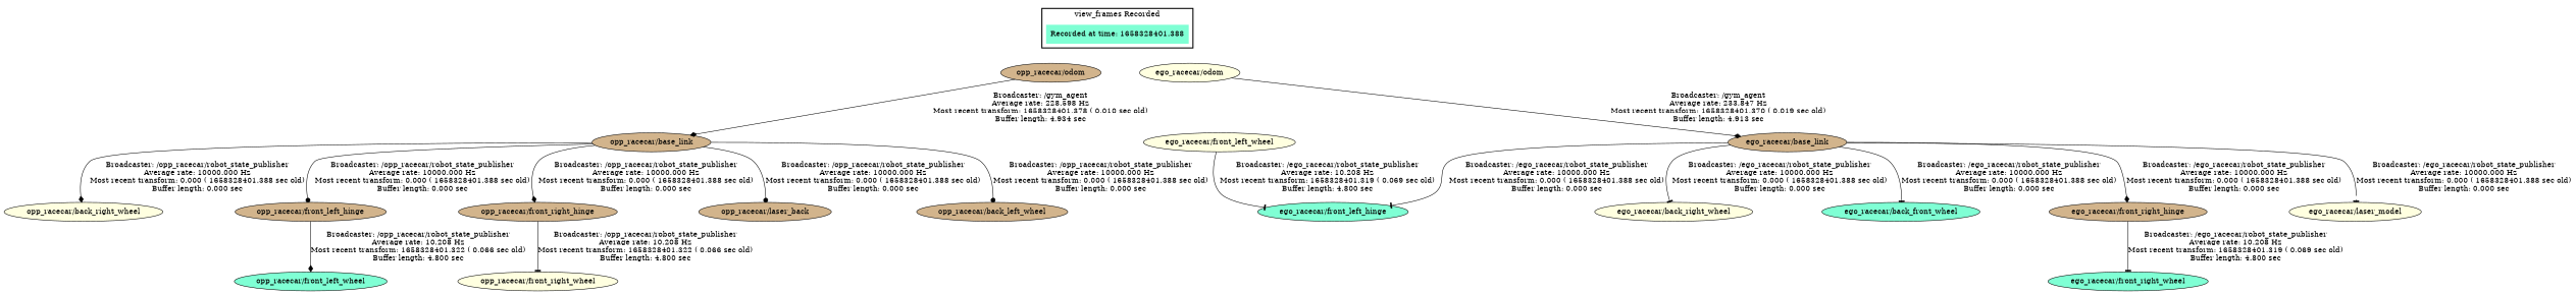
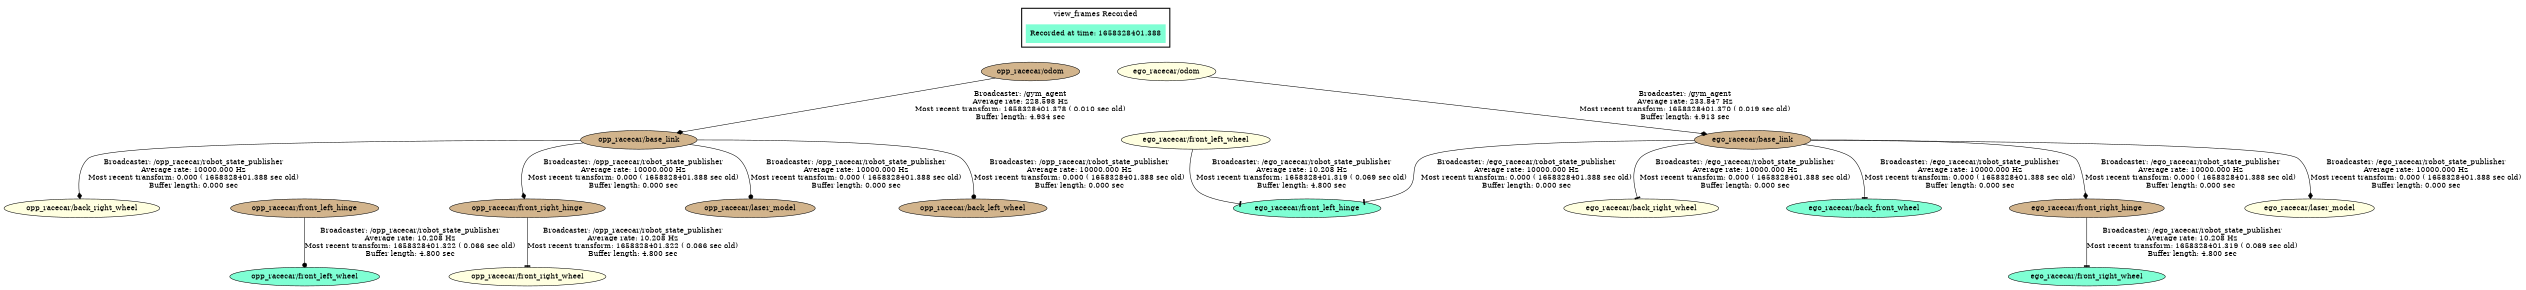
  digraph {
    node [fillcolor=tan style=filled]
    edge [arrowhead=diamond]
    "Recorded at time: 1658328401.388" [fillcolor=aquamarine shape=plaintext]
    "opp_racecar/odom"
    "ego_racecar/odom" [fillcolor=lightyellow]
    "opp_racecar/base_link"
    "opp_racecar/back_left_wheel"
    "opp_racecar/back_right_wheel" [fillcolor=lightyellow]
    "opp_racecar/front_left_hinge"
    "opp_racecar/front_right_hinge"
-   "opp_racecar/laser_model" [label="opp_racecar/laser_back"]
+   "opp_racecar/laser_model"
    "opp_racecar/front_left_wheel" [fillcolor=aquamarine]
    "opp_racecar/front_right_wheel" [fillcolor=lightyellow]
    n12 [fillcolor=aquamarine label="ego_racecar/back_front_wheel"]
    "ego_racecar/base_link"
    "ego_racecar/back_right_wheel" [fillcolor=lightyellow]
    "ego_racecar/front_left_hinge" [fillcolor=aquamarine]
    "ego_racecar/front_right_hinge"
    "ego_racecar/laser_model" [fillcolor=lightyellow]
    "ego_racecar/front_right_wheel" [fillcolor=aquamarine]
    "ego_racecar/front_left_wheel" [fillcolor=lightyellow]
    subgraph cluster_1 {
      color=black
      label="view_frames Recorded"
      style=bold
      "Recorded at time: 1658328401.388"
    }
    "Recorded at time: 1658328401.388" -> "opp_racecar/odom" [style=invis arrowhead=""]
    "Recorded at time: 1658328401.388" -> "ego_racecar/odom" [style=invis arrowhead=""]
    "opp_racecar/odom" -> "opp_racecar/base_link" [label="Broadcaster: /gym_agent\nAverage rate: 228.598 Hz\nMost recent transform: 1658328401.378 ( 0.010 sec old)\nBuffer length: 4.934 sec\n"]
    "ego_racecar/odom" -> "ego_racecar/base_link" [label="Broadcaster: /gym_agent\nAverage rate: 233.847 Hz\nMost recent transform: 1658328401.370 ( 0.019 sec old)\nBuffer length: 4.913 sec\n"]
    "opp_racecar/base_link" -> "opp_racecar/back_left_wheel" [arrowhead=dot label="Broadcaster: /opp_racecar/robot_state_publisher\nAverage rate: 10000.000 Hz\nMost recent transform: 0.000 ( 1658328401.388 sec old)\nBuffer length: 0.000 sec\n"]
    "opp_racecar/base_link" -> "opp_racecar/back_right_wheel" [label="Broadcaster: /opp_racecar/robot_state_publisher\nAverage rate: 10000.000 Hz\nMost recent transform: 0.000 ( 1658328401.388 sec old)\nBuffer length: 0.000 sec\n"]
-   "opp_racecar/base_link" -> "opp_racecar/front_left_hinge" [arrowhead=dot label="Broadcaster: /opp_racecar/robot_state_publisher\nAverage rate: 10000.000 Hz\nMost recent transform: 0.000 ( 1658328401.388 sec old)\nBuffer length: 0.000 sec\n"]
    "opp_racecar/base_link" -> "opp_racecar/front_right_hinge" [label="Broadcaster: /opp_racecar/robot_state_publisher\nAverage rate: 10000.000 Hz\nMost recent transform: 0.000 ( 1658328401.388 sec old)\nBuffer length: 0.000 sec\n"]
    "opp_racecar/base_link" -> "opp_racecar/laser_model" [arrowhead=dot label="Broadcaster: /opp_racecar/robot_state_publisher\nAverage rate: 10000.000 Hz\nMost recent transform: 0.000 ( 1658328401.388 sec old)\nBuffer length: 0.000 sec\n"]
-   "opp_racecar/front_left_hinge" -> "opp_racecar/front_left_wheel" [label="Broadcaster: /opp_racecar/robot_state_publisher\nAverage rate: 10.208 Hz\nMost recent transform: 1658328401.322 ( 0.066 sec old)\nBuffer length: 4.800 sec\n"]
+   "opp_racecar/front_left_hinge" -> "opp_racecar/front_left_wheel" [arrowhead=dot label="Broadcaster: /opp_racecar/robot_state_publisher\nAverage rate: 10.208 Hz\nMost recent transform: 1658328401.322 ( 0.066 sec old)\nBuffer length: 4.800 sec\n"]
    "opp_racecar/front_right_hinge" -> "opp_racecar/front_right_wheel" [arrowhead=tee label="Broadcaster: /opp_racecar/robot_state_publisher\nAverage rate: 10.208 Hz\nMost recent transform: 1658328401.322 ( 0.066 sec old)\nBuffer length: 4.800 sec\n"]
    "ego_racecar/base_link" -> n12 [arrowhead=tee label="Broadcaster: /ego_racecar/robot_state_publisher\nAverage rate: 10000.000 Hz\nMost recent transform: 0.000 ( 1658328401.388 sec old)\nBuffer length: 0.000 sec\n"]
    "ego_racecar/base_link" -> "ego_racecar/back_right_wheel" [arrowhead=tee label="Broadcaster: /ego_racecar/robot_state_publisher\nAverage rate: 10000.000 Hz\nMost recent transform: 0.000 ( 1658328401.388 sec old)\nBuffer length: 0.000 sec\n"]
    "ego_racecar/base_link" -> "ego_racecar/front_left_hinge" [arrowhead=tee label="Broadcaster: /ego_racecar/robot_state_publisher\nAverage rate: 10000.000 Hz\nMost recent transform: 0.000 ( 1658328401.388 sec old)\nBuffer length: 0.000 sec\n"]
    "ego_racecar/base_link" -> "ego_racecar/front_right_hinge" [label="Broadcaster: /ego_racecar/robot_state_publisher\nAverage rate: 10000.000 Hz\nMost recent transform: 0.000 ( 1658328401.388 sec old)\nBuffer length: 0.000 sec\n"]
-   "ego_racecar/base_link" -> "ego_racecar/laser_model" [arrowhead=tee label="Broadcaster: /ego_racecar/robot_state_publisher\nAverage rate: 10000.000 Hz\nMost recent transform: 0.000 ( 1658328401.388 sec old)\nBuffer length: 0.000 sec\n"]
+   "ego_racecar/base_link" -> "ego_racecar/laser_model" [label="Broadcaster: /ego_racecar/robot_state_publisher\nAverage rate: 10000.000 Hz\nMost recent transform: 0.000 ( 1658328401.388 sec old)\nBuffer length: 0.000 sec\n"]
    "ego_racecar/front_right_hinge" -> "ego_racecar/front_right_wheel" [arrowhead=tee label="Broadcaster: /ego_racecar/robot_state_publisher\nAverage rate: 10.208 Hz\nMost recent transform: 1658328401.319 ( 0.069 sec old)\nBuffer length: 4.800 sec\n"]
    "ego_racecar/front_left_wheel" -> "ego_racecar/front_left_hinge" [arrowhead=tee label="Broadcaster: /ego_racecar/robot_state_publisher\nAverage rate: 10.208 Hz\nMost recent transform: 1658328401.319 ( 0.069 sec old)\nBuffer length: 4.800 sec\n"]
  }
